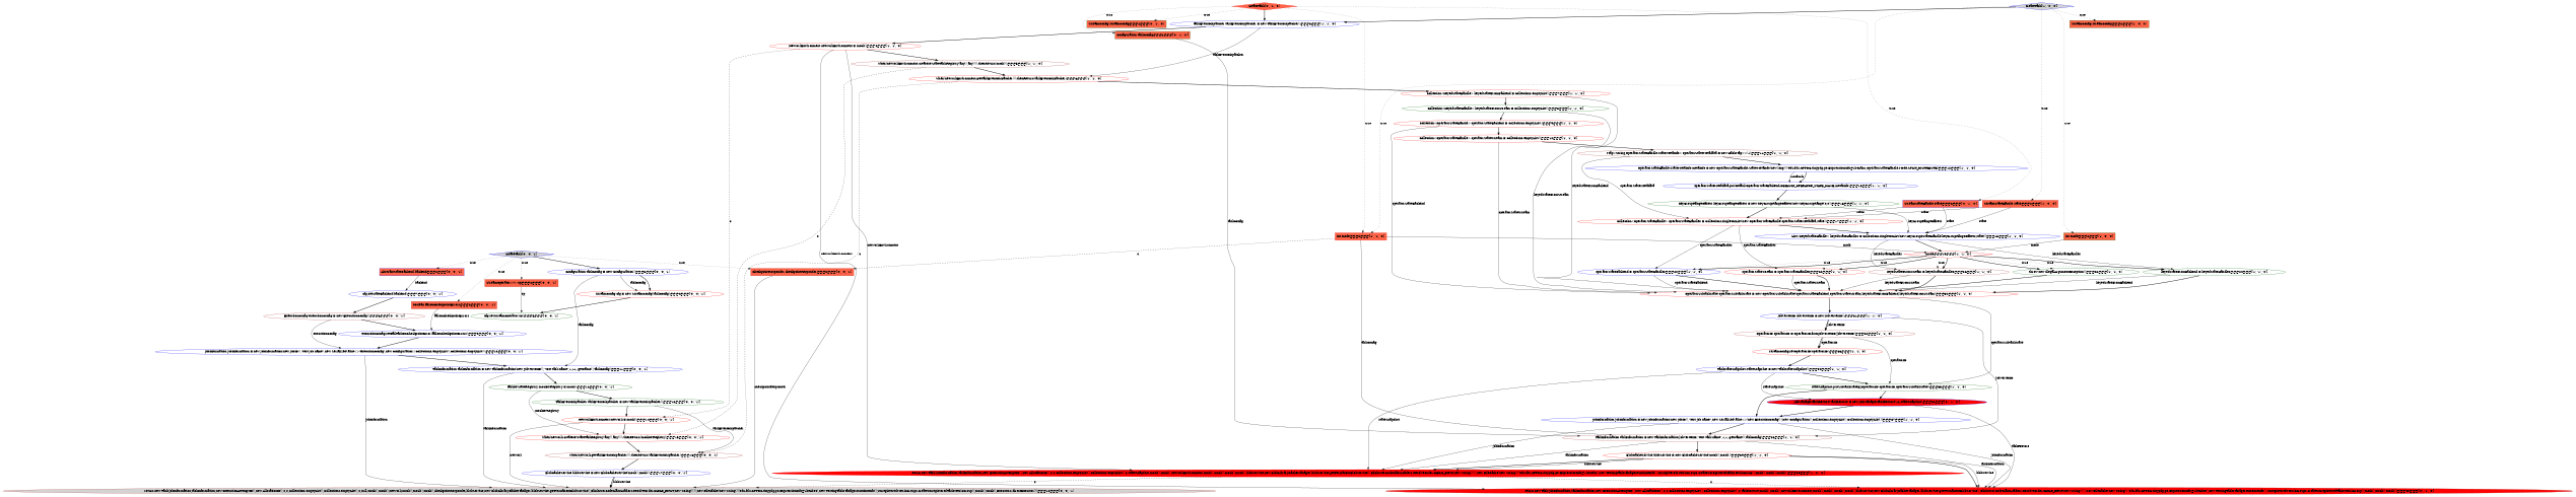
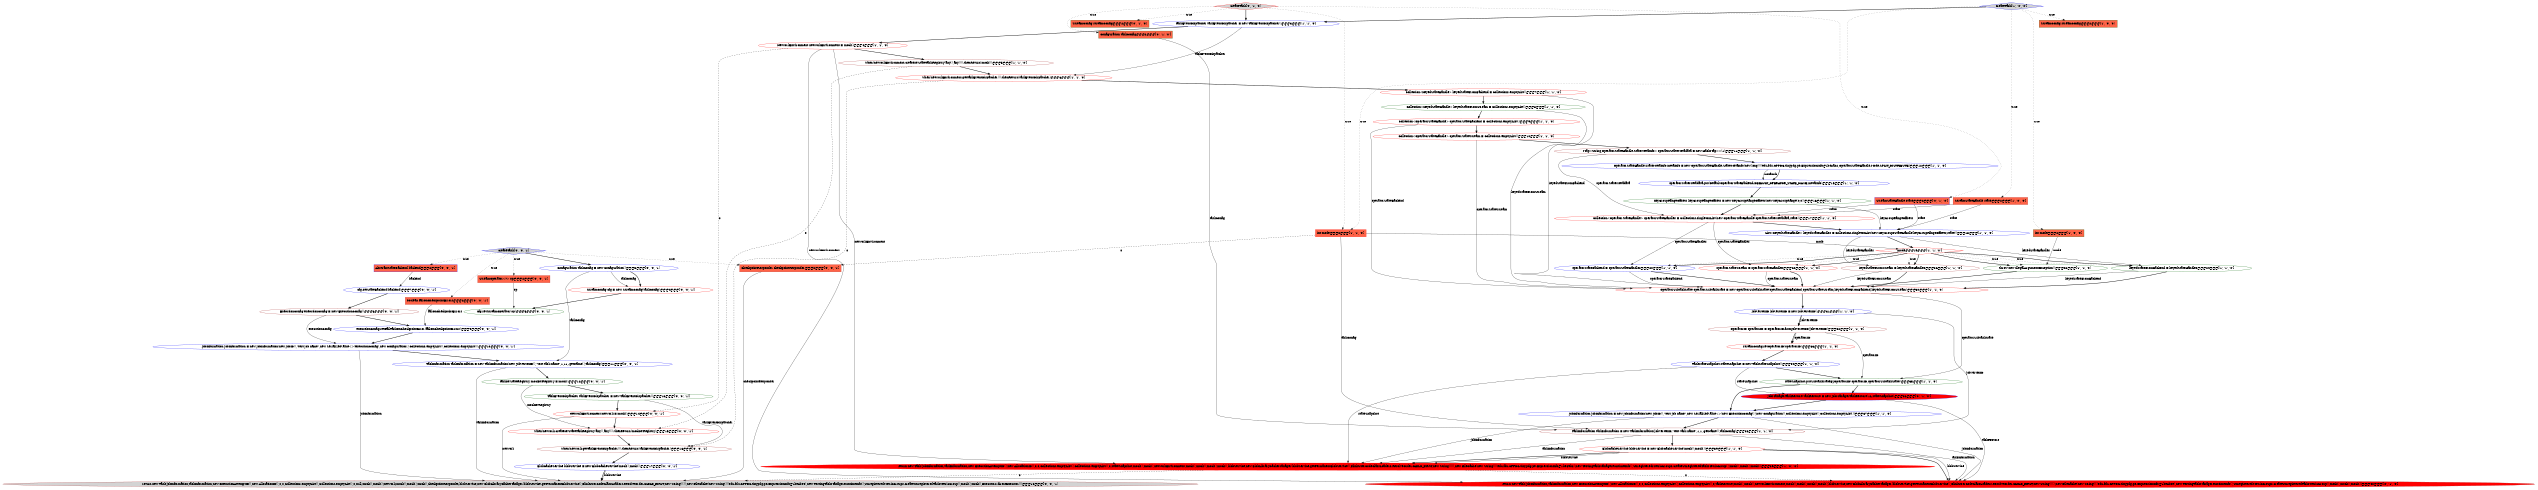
  digraph {
    node [color=blue fillcolor=white shape=ellipse style=filled]
    edge [style=solid]
    n1 [color=darkgreen fillcolor=tomato label="StreamConfig streamConfig@@@2@@@['0', '1', '0']" shape=box]
    n2 [color=darkgreen label="Collection<KeyedStateHandle> keyedStateFromStream = Collections.emptyList()@@@8@@@['1', '1', '0']"]
    n3 [color=red label="Collection<OperatorStateHandle> operatorStateBackend = Collections.emptyList()@@@9@@@['1', '1', '0']"]
    n4 [color=red label="OperatorSubtaskState operatorSubtaskState = new OperatorSubtaskState(operatorStateBackend,operatorStateStream,keyedStateFromBackend,keyedStateFromStream)@@@30@@@['1', '1', '0']"]
    n5 [color=red label="Collection<OperatorStateHandle> operatorStateStream = Collections.emptyList()@@@10@@@['1', '1', '0']"]
    n6 [label="JobVertexID jobVertexID = new JobVertexID()@@@31@@@['1', '1', '0']"]
    n7 [color=darkgreen label="stateSnapshot.putSubtaskStateByOperatorID(operatorID,operatorSubtaskState)@@@35@@@['1', '1', '0']"]
    n8 [fillcolor=lightgray label="createTask['0', '0', '1']" shape=diamond]
    n9 [label="Configuration taskConfig = new Configuration()@@@3@@@['0', '0', '1']"]
    n10 [color=brown fillcolor=tomato label="StreamOperator<?> op@@@2@@@['0', '0', '1']" shape=box]
    n11 [fillcolor=tomato label="AbstractStateBackend backend@@@2@@@['0', '0', '1']" shape=box]
    n12 [color=brown fillcolor=tomato label="boolean failOnCheckpointErrors@@@2@@@['0', '0', '1']" shape=box]
    n13 [color=brown fillcolor=tomato label="CheckpointResponder checkpointResponder@@@2@@@['0', '0', '1']" shape=box]
    n14 [color=red label="StreamConfig cfg = new StreamConfig(taskConfig)@@@4@@@['0', '0', '1']"]
    n15 [label="TaskInformation taskInformation = new TaskInformation(new JobVertexID(),\"test task name\",1,11,.getName(),taskConfig)@@@11@@@['0', '0', '1']"]
    n16 [color=darkgreen label="cfg.setStreamOperator(op)@@@5@@@['0', '0', '1']"]
    n17 [label="cfg.setStateBackend(backend)@@@7@@@['0', '0', '1']"]
    n18 [label="executionConfig.setFailTaskOnCheckpointError(failOnCheckpointErrors)@@@9@@@['0', '0', '1']"]
    n19 [color=brown fillcolor=lightgray label="return new Task(jobInformation,taskInformation,new ExecutionAttemptID(),new AllocationID(),0,0,Collections.emptyList(),Collections.emptyList(),0,null,mock(),mock(),network,mock(),mock(),mock(),checkpointResponder,blobService,new BlobLibraryCacheManager(blobService.getPermanentBlobService(),FlinkUserCodeClassLoaders.ResolveOrder.CHILD_FIRST,new String((((),new FileCache(new String((((edu.fdu.CPPDG.tinypdg.pe.ExpressionInfo@1be8be4),new TestingTaskManagerRuntimeInfo(),UnregisteredMetricGroups.createUnregisteredTaskMetricGroup(),mock(),mock(),Executors.directExecutor())@@@18@@@['0', '0', '1']"]
    n20 [color=brown fillcolor=red label="return new Task(jobInformation,taskInformation,new ExecutionAttemptID(),new AllocationID(),0,0,Collections.emptyList(),Collections.emptyList(),0,taskRestore,mock(),mock(),networkEnvironment,mock(),mock(),mock(),mock(),blobService,new BlobLibraryCacheManager(blobService.getPermanentBlobService(),FlinkUserCodeClassLoaders.ResolveOrder.CHILD_FIRST,new String((((),new FileCache(new String((((edu.fdu.CPPDG.tinypdg.pe.ExpressionInfo@1be8b0e),new TestingTaskManagerRuntimeInfo(),UnregisteredMetricGroups.createUnregisteredTaskMetricGroup(),mock(),mock(),mock())@@@40@@@['0', '1', '0']"]
    n21 [label="List<KeyedStateHandle> keyedStateHandles = Collections.singletonList(new KeyGroupsStateHandle(keyGroupRangeOffsets,state))@@@18@@@['1', '1', '0']"]
    n22 [color=darkgreen label="keyedStateFromBackend = keyedStateHandles@@@24@@@['1', '1', '0']"]
    n23 [color=brown label="keyedStateFromStream = keyedStateHandles@@@26@@@['1', '1', '0']"]
    n24 [color=red label="mode@@@19@@@['1', '1', '0']" shape=diamond]
    n25 [color=darkgreen label="throw new IllegalArgumentException()@@@28@@@['1', '1', '0']"]
    n26 [label="operatorStateBackend = operatorStateHandles@@@20@@@['1', '1', '0']"]
    n27 [color=red label="operatorStateStream = operatorStateHandles@@@22@@@['1', '1', '0']"]
    n28 [color=brown label="Map<String,OperatorStateHandle.StateMetaInfo> operatorStateMetadata = new HashMap<>(1)@@@11@@@['1', '1', '0']"]
    n29 [color=red label="Collection<OperatorStateHandle> operatorStateHandles = Collections.singletonList(new OperatorStateHandle(operatorStateMetadata,state))@@@17@@@['1', '1', '0']"]
    n30 [label="OperatorStateHandle.StateMetaInfo metaInfo = new OperatorStateHandle.StateMetaInfo(new long((((edu.fdu.CPPDG.tinypdg.pe.ExpressionInfo@1be8a22,OperatorStateHandle.Mode.SPLIT_DISTRIBUTE)@@@12@@@['1', '1', '0']"]
    n31 [fillcolor=lightgray label="createTask['1', '0', '0']" shape=diamond]
    n32 [color=red fillcolor=tomato label="int mode@@@2@@@['1', '1', '0']" shape=box]
    n33 [color=darkgreen fillcolor=tomato label="StreamConfig streamConfig@@@2@@@['1', '0', '0']" shape=box]
    n34 [label="TaskEventDispatcher taskEventDispatcher = new TaskEventDispatcher()@@@3@@@['1', '1', '0']"]
    n35 [color=darkgreen fillcolor=tomato label="int mode@@@2@@@['1', '0', '0']" shape=box]
    n36 [color=brown fillcolor=tomato label="StreamStateHandle state@@@2@@@['1', '0', '0']" shape=box]
    n37 [color=brown label="TaskInformation taskInformation = new TaskInformation(jobVertexID,\"test task name\",1,1,.getName(),taskConfig)@@@38@@@['1', '1', '0']"]
    n38 [color=red label="when(networkEnvironment.getTaskEventDispatcher()).thenReturn(taskEventDispatcher)@@@6@@@['1', '1', '0']"]
    n39 [color=red label="NetworkEnvironment networkEnvironment = mock()@@@4@@@['1', '1', '0']"]
    n40 [color=red label="BlobCacheService blobService = new BlobCacheService(mock(),mock())@@@39@@@['1', '1', '0']"]
    n41 [color=red fillcolor=red label="return new Task(jobInformation,taskInformation,new ExecutionAttemptID(),new AllocationID(),0,0,Collections.emptyList(),Collections.emptyList(),0,stateSnapshot,mock(),mock(),networkEnvironment,mock(),mock(),mock(),mock(),blobService,new BlobLibraryCacheManager(blobService.getPermanentBlobService(),FlinkUserCodeClassLoaders.ResolveOrder.CHILD_FIRST,new String((((),new FileCache(new String((((edu.fdu.CPPDG.tinypdg.pe.ExpressionInfo@1be89b2),new TestingTaskManagerRuntimeInfo(),UnregisteredMetricGroups.createUnregisteredTaskMetricGroup(),mock(),mock(),mock())@@@39@@@['1', '0', '0']"]
    n42 [color=brown label="when(networkEnvironment.createKvStateTaskRegistry(any(),any())).thenReturn(mock())@@@5@@@['1', '1', '0']"]
    n43 [color=red label="when(network.createKvStateTaskRegistry(any(),any())).thenReturn(mockKvRegistry)@@@15@@@['0', '0', '1']"]
    n44 [color=brown label="when(network.getTaskEventDispatcher()).thenReturn(taskEventDispatcher)@@@16@@@['0', '0', '1']"]
    n45 [color=red label="Collection<KeyedStateHandle> keyedStateFromBackend = Collections.emptyList()@@@7@@@['1', '1', '0']"]
    n46 [color=darkgreen fillcolor=tomato label="Configuration taskConfig@@@2@@@['0', '1', '0']" shape=box]
    n47 [label="BlobCacheService blobService = new BlobCacheService(mock(),mock())@@@17@@@['0', '0', '1']"]
    n48 [color=brown label="ExecutionConfig executionConfig = new ExecutionConfig()@@@8@@@['0', '0', '1']"]
    n49 [label="JobInformation jobInformation = new JobInformation(new JobID(),\"test job name\",new SerializedValue<>(executionConfig),new Configuration(),Collections.emptyList(),Collections.emptyList())@@@10@@@['0', '0', '1']"]
    n50 [color=darkgreen label="TaskKvStateRegistry mockKvRegistry = mock()@@@12@@@['0', '0', '1']"]
    n51 [color=red label="NetworkEnvironment network = mock()@@@14@@@['0', '0', '1']"]
    n52 [color=darkgreen label="KeyGroupRangeOffsets keyGroupRangeOffsets = new KeyGroupRangeOffsets(new KeyGroupRange(0,0))@@@16@@@['1', '1', '0']"]
    n53 [label="operatorStateMetadata.put(DefaultOperatorStateBackend.DEFAULT_OPERATOR_STATE_NAME,metaInfo)@@@15@@@['1', '1', '0']"]
    n54 [fillcolor=red label="JobManagerTaskRestore taskRestore = new JobManagerTaskRestore(1L,stateSnapshot)@@@36@@@['0', '1', '0']"]
    n55 [label="JobInformation jobInformation = new JobInformation(new JobID(),\"test job name\",new SerializedValue<>(new ExecutionConfig()),new Configuration(),Collections.emptyList(),Collections.emptyList())@@@37@@@['1', '1', '0']"]
    n56 [color=red label="streamConfig.setOperatorID(operatorID)@@@33@@@['1', '1', '0']"]
    n57 [label="TaskStateSnapshot stateSnapshot = new TaskStateSnapshot()@@@34@@@['1', '1', '0']"]
    n58 [color=darkgreen label="TaskEventDispatcher taskEventDispatcher = new TaskEventDispatcher()@@@13@@@['0', '0', '1']"]
    n59 [color=brown label="OperatorID operatorID = OperatorID.fromJobVertexID(jobVertexID)@@@32@@@['1', '1', '0']"]
-   n60 [color=red fillcolor=tomato label="createTask['0', '1', '0']" shape=diamond]
+   n60 [color=red fillcolor=lightgray label="createTask['0', '1', '0']" shape=diamond]
    n61 [fillcolor=tomato label="StreamStateHandle state@@@2@@@['0', '1', '0']" shape=box]
    n2 -> n3 [style=bold]
    n2 -> n4 [label=keyedStateFromStream]
    n3 -> n4 [label=operatorStateBackend]
    n3 -> n5 [style=bold]
    n4 -> n6 [style=bold]
    n4 -> n7 [label=operatorSubtaskState]
    n5 -> n4 [label=operatorStateStream]
    n5 -> n28 [style=bold]
    n6 -> n37 [label=jobVertexID]
    n6 -> n59 [style=bold]
    n6 -> n59 [label=jobVertexID]
    n7 -> n54 [style=bold]
    n7 -> n55 [style=bold]
    n8 -> n9 [style=bold]
    n8 -> n10 [label=true style=dotted]
    n8 -> n11 [label=true style=dotted]
    n8 -> n12 [label=true style=dotted]
    n8 -> n13 [label=true style=dotted]
    n9 -> n14 [label=taskConfig]
    n9 -> n14 [style=bold]
    n9 -> n15 [label=taskConfig]
    n10 -> n16 [label=op]
    n11 -> n17 [label=backend]
    n12 -> n18 [label=failOnCheckpointErrors]
    n13 -> n19 [label=checkpointResponder]
    n14 -> n16 [style=bold]
    n15 -> n19 [label=taskInformation]
    n15 -> n50 [style=bold]
    n17 -> n48 [style=bold]
    n18 -> n49 [style=bold]
    n21 -> n22 [label=keyedStateHandles]
    n21 -> n23 [label=keyedStateHandles]
    n21 -> n24 [style=bold]
    n22 -> n4 [label=keyedStateFromBackend]
    n22 -> n4 [style=bold]
    n23 -> n4 [label=keyedStateFromStream]
    n23 -> n4 [style=bold]
    n24 -> n22 [style=bold]
    n24 -> n22 [label=true style=dotted]
    n24 -> n23 [style=bold]
    n24 -> n23 [label=true style=dotted]
    n24 -> n25 [label=true style=dotted]
    n24 -> n25 [style=bold]
    n24 -> n26 [label=true style=dotted]
    n24 -> n26 [style=bold]
    n24 -> n27 [label=true style=dotted]
    n24 -> n27 [style=bold]
    n25 -> n4 [style=bold]
    n26 -> n4 [style=bold]
    n26 -> n4 [label=operatorStateBackend]
    n27 -> n4 [style=bold]
    n27 -> n4 [label=operatorStateStream]
    n28 -> n29 [label=operatorStateMetadata]
    n28 -> n30 [style=bold]
    n29 -> n21 [style=bold]
    n29 -> n26 [label=operatorStateHandles]
    n29 -> n27 [label=operatorStateHandles]
    n30 -> n53 [label=metaInfo]
    n30 -> n53 [style=bold]
    n31 -> n32 [label=true style=dotted]
    n31 -> n33 [label=true style=dotted]
    n31 -> n34 [style=bold]
    n31 -> n35 [label=true style=dotted]
    n31 -> n36 [label=true style=dotted]
    n32 -> n13 [label=0 style=dashed]
    n32 -> n24 [label=mode]
    n32 -> n37 [label=taskConfig]
    n34 -> n38 [label=taskEventDispatcher]
    n34 -> n39 [style=bold]
-   n35 -> n24 [label=mode]
+   n35 -> n25 [label=mode]
    n36 -> n21 [label=state]
    n36 -> n29 [label=state]
    n37 -> n20 [label=taskInformation]
    n37 -> n40 [style=bold]
    n37 -> n41 [label=taskInformation]
    n38 -> n44 [label=0 style=dashed]
    n38 -> n45 [style=bold]
    n39 -> n20 [label=networkEnvironment]
    n39 -> n41 [label=networkEnvironment]
    n39 -> n42 [style=bold]
    n39 -> n51 [label=0 style=dashed]
    n40 -> n20 [style=bold]
    n40 -> n20 [label=blobService]
    n40 -> n41 [style=bold]
    n40 -> n41 [label=blobService]
    n41 -> n19 [label=0 style=dashed]
    n41 -> n20 [label=0 style=dashed]
    n42 -> n38 [style=bold]
    n42 -> n43 [label=0 style=dashed]
    n43 -> n44 [style=bold]
    n44 -> n47 [style=bold]
    n45 -> n2 [style=bold]
    n45 -> n4 [label=keyedStateFromBackend]
    n46 -> n37 [label=taskConfig]
    n47 -> n19 [label=blobService]
    n47 -> n19 [style=bold]
    n48 -> n18 [style=bold]
    n48 -> n49 [label=executionConfig]
    n49 -> n15 [style=bold]
    n49 -> n19 [label=jobInformation]
    n50 -> n43 [label=mockKvRegistry]
    n50 -> n58 [style=bold]
    n51 -> n19 [label=network]
    n51 -> n43 [style=bold]
    n52 -> n21 [label=keyGroupRangeOffsets]
    n52 -> n29 [style=bold]
    n53 -> n52 [style=bold]
    n54 -> n20 [label=taskRestore]
    n54 -> n55 [style=bold]
    n55 -> n20 [label=jobInformation]
    n55 -> n37 [style=bold]
    n55 -> n41 [label=jobInformation]
    n56 -> n57 [style=bold]
    n57 -> n7 [style=bold]
    n57 -> n41 [label=stateSnapshot]
    n57 -> n54 [label=stateSnapshot]
    n58 -> n44 [label=taskEventDispatcher]
    n58 -> n51 [style=bold]
    n59 -> n7 [label=operatorID]
    n59 -> n56 [style=bold]
    n59 -> n56 [label=operatorID]
    n60 -> n1 [label=true style=dotted]
    n60 -> n32 [label=true style=dotted]
    n60 -> n34 [style=bold]
    n60 -> n46 [label=true style=dotted]
    n60 -> n61 [label=true style=dotted]
    n61 -> n21 [label=state]
    n61 -> n29 [label=state]
  }
